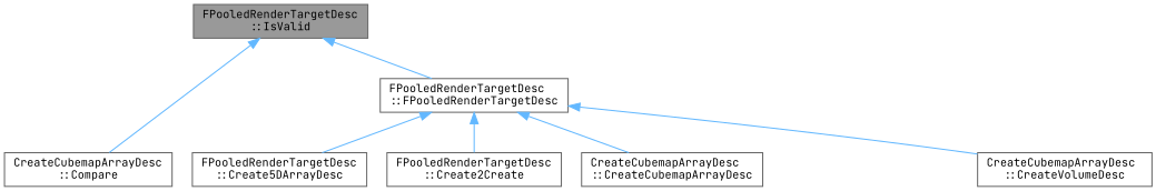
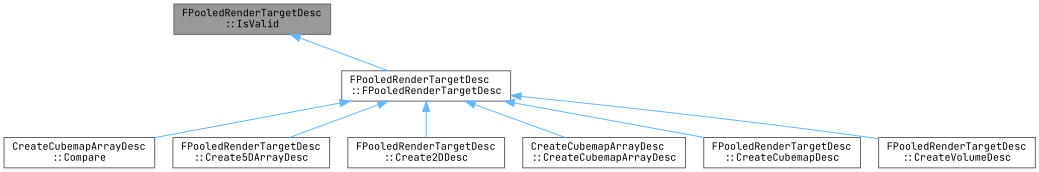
  digraph {
    fontname="JetBrains Mono"
    rankdir=TB
    node [color=grey40 fillcolor=white fontname="JetBrains Mono" fontsize=10 shape=box style=filled]
    edge [color=steelblue1 dir=back fontname="JetBrains Mono" fontsize=10 labelfontname=Helvetica labelfontsize=10 style=solid]
    n1 [color=gray40 fillcolor=grey60 fontcolor=black height=0.2 label="FPooledRenderTargetDesc\l::IsValid" width=0.4]
    n2 [height=0.2 label="FPooledRenderTargetDesc\l::FPooledRenderTargetDesc" width=0.4]
    n3 [height=0.2 label="CreateCubemapArrayDesc\l::Compare" width=0.4]
    n4 [height=0.2 label="FPooledRenderTargetDesc\l::Create5DArrayDesc" width=0.4]
-   n5 [height=0.2 label="FPooledRenderTargetDesc\l::Create2Create" width=0.4]
+   n5 [height=0.2 label="FPooledRenderTargetDesc\l::Create2DDesc" width=0.4]
    n6 [height=0.2 label="CreateCubemapArrayDesc\l::CreateCubemapArrayDesc" width=0.4]
-   n8 [height=0.2 label="CreateCubemapArrayDesc\l::CreateVolumeDesc" width=0.4]
+   n7 [height=0.2 label="FPooledRenderTargetDesc\l::CreateCubemapDesc" width=0.4]
+   n8 [height=0.2 label="FPooledRenderTargetDesc\l::CreateVolumeDesc" width=0.4]
    n1 -> n2
-   n1 -> n3
+   n2 -> n3
    n2 -> n4
    n2 -> n5
    n2 -> n6
+   n2 -> n7
    n2 -> n8
  }
